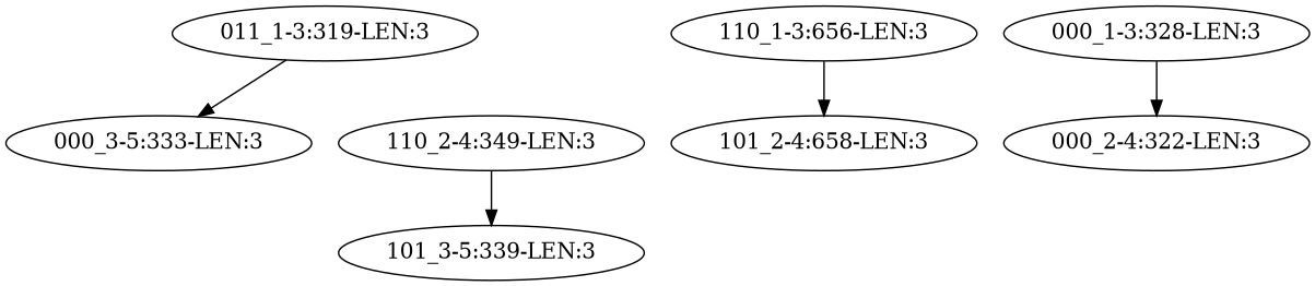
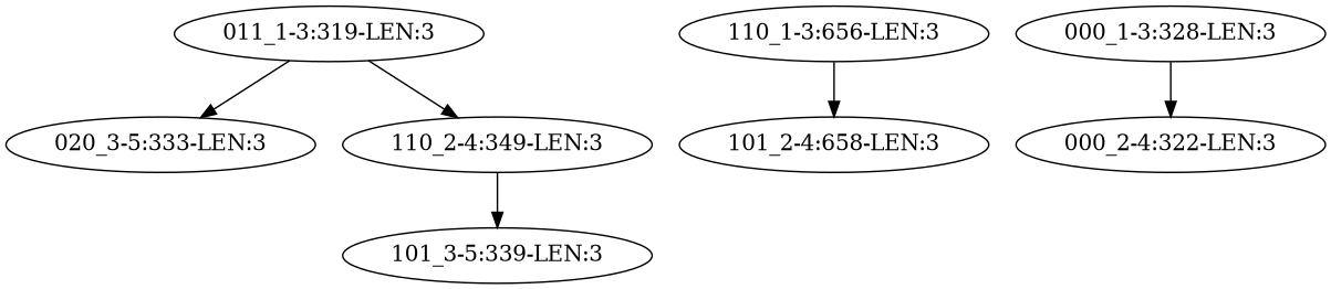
  digraph {
    "011_1-3:319-LEN:3"
-   "000_3-5:333-LEN:3"
+   "000_3-5:333-LEN:3" [label="020_3-5:333-LEN:3"]
    "110_2-4:349-LEN:3"
    n4 [label="101_3-5:339-LEN:3"]
    "110_1-3:656-LEN:3"
    "101_2-4:658-LEN:3"
    "000_1-3:328-LEN:3"
    "000_2-4:322-LEN:3"
    "011_1-3:319-LEN:3" -> "000_3-5:333-LEN:3"
+   "011_1-3:319-LEN:3" -> "110_2-4:349-LEN:3"
    "110_2-4:349-LEN:3" -> n4
    "110_1-3:656-LEN:3" -> "101_2-4:658-LEN:3"
    "000_1-3:328-LEN:3" -> "000_2-4:322-LEN:3"
  }
